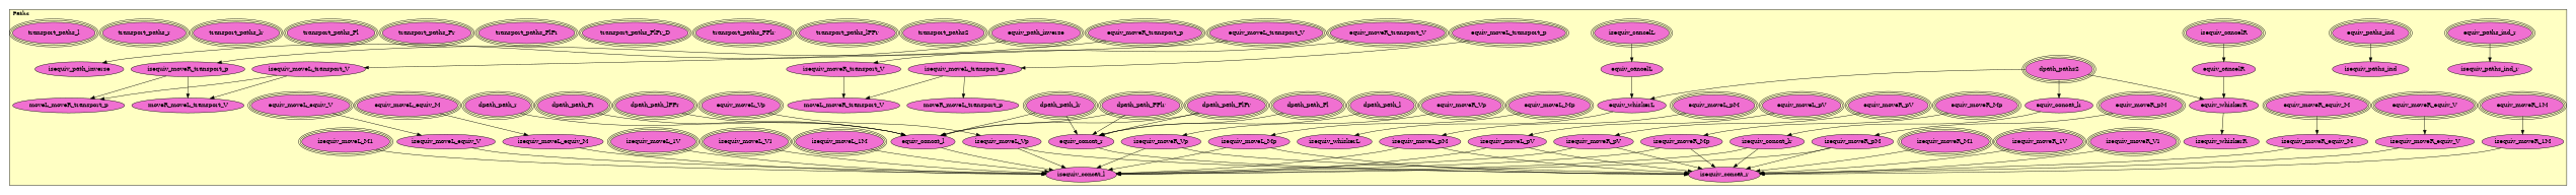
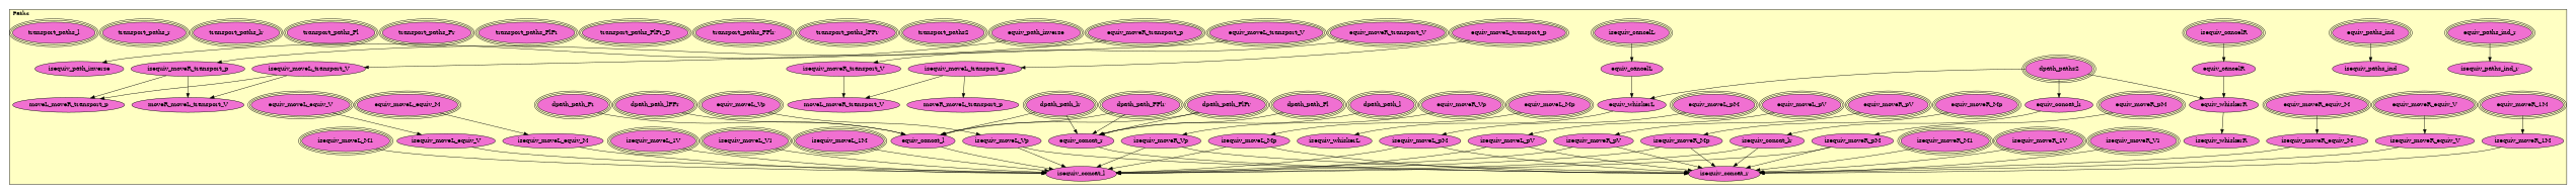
  digraph {
    node [fillcolor="#F070D1" peripheries=3 style=filled]
    n1 [label=equiv_paths_ind_r]
    n2 [label=isequiv_paths_ind_r peripheries=""]
    n3 [label=equiv_paths_ind]
    n4 [label=isequiv_paths_ind peripheries=""]
    n5 [label=dpath_paths2]
    n6 [label=dpath_path_lFFr]
    n7 [label=dpath_path_FFlr]
    n8 [label=dpath_path_FlFr]
    n9 [label=dpath_path_Fr]
    n10 [label=dpath_path_Fl]
    n11 [label=dpath_path_lr]
-   n12 [label=dpath_path_r]
    n13 [label=dpath_path_l]
    n14 [label=equiv_moveL_equiv_V]
    n15 [label=isequiv_moveL_equiv_V peripheries=""]
    n16 [label=equiv_moveL_equiv_M]
    n17 [label=isequiv_moveL_equiv_M peripheries=""]
    n18 [label=equiv_moveR_equiv_V]
    n19 [label=isequiv_moveR_equiv_V peripheries=""]
    n20 [label=equiv_moveR_equiv_M]
    n21 [label=isequiv_moveR_equiv_M peripheries=""]
    n22 [label=equiv_moveL_transport_p]
    n23 [label=isequiv_moveL_transport_p peripheries=""]
    n24 [label=equiv_moveL_transport_V]
    n25 [label=isequiv_moveL_transport_V peripheries=""]
    n26 [label=equiv_moveR_transport_V]
    n27 [label=isequiv_moveR_transport_V peripheries=""]
    n28 [label=moveL_moveR_transport_V peripheries=""]
    n29 [label=moveR_moveL_transport_p peripheries=""]
    n30 [label=equiv_moveR_transport_p]
    n31 [label=isequiv_moveR_transport_p peripheries=""]
    n32 [label=moveL_moveR_transport_p peripheries=""]
    n33 [label=moveR_moveL_transport_V peripheries=""]
    n34 [label=isequiv_moveR_V1]
    n35 [label=isequiv_moveR_1V]
    n36 [label=equiv_moveR_1M]
    n37 [label=isequiv_moveR_1M peripheries=""]
    n38 [label=isequiv_moveR_M1]
    n39 [label=isequiv_moveL_V1]
    n40 [label=isequiv_moveL_1V]
    n41 [label=isequiv_moveL_M1]
    n42 [label=isequiv_moveL_1M]
    n43 [label=equiv_moveL_pV]
    n44 [label=isequiv_moveL_pV peripheries=""]
    n45 [label=equiv_moveL_Vp]
    n46 [label=isequiv_moveL_Vp peripheries=""]
    n47 [label=equiv_moveL_pM]
    n48 [label=isequiv_moveL_pM peripheries=""]
    n49 [label=equiv_moveL_Mp]
    n50 [label=isequiv_moveL_Mp peripheries=""]
    n51 [label=equiv_moveR_pV]
    n52 [label=isequiv_moveR_pV peripheries=""]
    n53 [label=equiv_moveR_Vp]
    n54 [label=isequiv_moveR_Vp peripheries=""]
    n55 [label=equiv_moveR_pM]
    n56 [label=isequiv_moveR_pM peripheries=""]
    n57 [label=equiv_moveR_Mp]
    n58 [label=isequiv_moveR_Mp peripheries=""]
    n59 [label=isequiv_cancelR]
    n60 [label=equiv_cancelR peripheries=""]
    n61 [label=equiv_whiskerR peripheries=""]
    n62 [label=isequiv_whiskerR peripheries=""]
    n63 [label=isequiv_cancelL]
    n64 [label=equiv_cancelL peripheries=""]
    n65 [label=equiv_whiskerL peripheries=""]
    n66 [label=isequiv_whiskerL peripheries=""]
    n67 [label=equiv_concat_lr peripheries=""]
    n68 [label=isequiv_concat_lr peripheries=""]
    n69 [label=equiv_concat_r peripheries=""]
    n70 [label=isequiv_concat_r peripheries=""]
    n71 [label=equiv_concat_l peripheries=""]
    n72 [label=isequiv_concat_l peripheries=""]
    n73 [label=equiv_path_inverse]
    n74 [label=isequiv_path_inverse peripheries=""]
    n75 [label=transport_paths2]
    n76 [label=transport_paths_lFFr]
    n77 [label=transport_paths_FFlr]
    n78 [label=transport_paths_FlFr_D]
    n79 [label=transport_paths_FlFr]
    n80 [label=transport_paths_Fr]
    n81 [label=transport_paths_Fl]
    n82 [label=transport_paths_lr]
    n83 [label=transport_paths_r]
    n84 [label=transport_paths_l]
    subgraph cluster_1 {
      fillcolor="#FFFFC3"
      label=Paths
      labeljust=l
      style=filled
      n1
      n2
      n3
      n4
      n5
      n6
      n7
      n8
      n9
      n10
      n11
-     n12
      n13
      n14
      n15
      n16
      n17
      n18
      n19
      n20
      n21
      n22
      n23
      n24
      n25
      n26
      n27
      n28
      n29
      n30
      n31
      n32
      n33
      n34
      n35
      n36
      n37
      n38
      n39
      n40
      n41
      n42
      n43
      n44
      n45
      n46
      n47
      n48
      n49
      n50
      n51
      n52
      n53
      n54
      n55
      n56
      n57
      n58
      n59
      n60
      n61
      n62
      n63
      n64
      n65
      n66
      n67
      n68
      n69
      n70
      n71
      n72
      n73
      n74
      n75
      n76
      n77
      n78
      n79
      n80
      n81
      n82
      n83
      n84
    }
    n1 -> n2
    n3 -> n4
    n5 -> n61
    n5 -> n65
    n5 -> n67
    n6 -> n71
    n7 -> n69
    n7 -> n71
    n8 -> n69
    n8 -> n71
    n9 -> n71
    n10 -> n69
    n11 -> n69
    n11 -> n71
-   n12 -> n71
    n13 -> n69
    n14 -> n15
    n15 -> n72
    n16 -> n17
    n17 -> n72
    n18 -> n19
    n19 -> n70
    n20 -> n21
    n21 -> n70
    n22 -> n23
    n23 -> n28
    n23 -> n29
    n24 -> n25
    n25 -> n32
    n25 -> n33
    n26 -> n27
    n27 -> n28
    n30 -> n31
    n31 -> n32
    n31 -> n33
    n34 -> n70
    n35 -> n70
    n36 -> n37
    n37 -> n70
    n38 -> n70
    n39 -> n72
    n40 -> n72
    n41 -> n72
    n42 -> n72
    n43 -> n44
    n44 -> n70
    n44 -> n72
    n45 -> n46
    n46 -> n70
    n46 -> n72
    n47 -> n48
    n48 -> n70
    n48 -> n72
    n49 -> n50
    n50 -> n70
    n50 -> n72
    n51 -> n52
    n52 -> n70
    n52 -> n72
    n53 -> n54
    n54 -> n70
    n54 -> n72
    n55 -> n56
    n56 -> n70
    n56 -> n72
    n57 -> n58
    n58 -> n70
    n58 -> n72
    n59 -> n60
    n60 -> n61
    n61 -> n62
    n63 -> n64
    n64 -> n65
    n65 -> n66
    n67 -> n68
    n68 -> n70
    n68 -> n72
    n69 -> n70
    n71 -> n72
    n73 -> n74
  }
